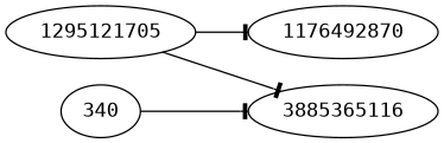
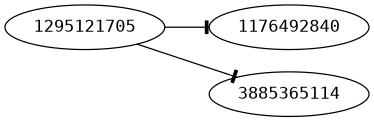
  strict digraph {
    fontname="DejaVu Sans Mono"
    rankdir=LR
    node [fontname="DejaVu Sans Mono"]
    edge [arrowhead=tee fontname="DejaVu Sans Mono"]
    1295121705
-   1176492870
-   3885365116
-   340
+   1176492870 [label=1176492840]
+   3885365116 [label=3885365114]
    1295121705 -> 1176492870
    1295121705 -> 3885365116
-   340 -> 3885365116
  }
